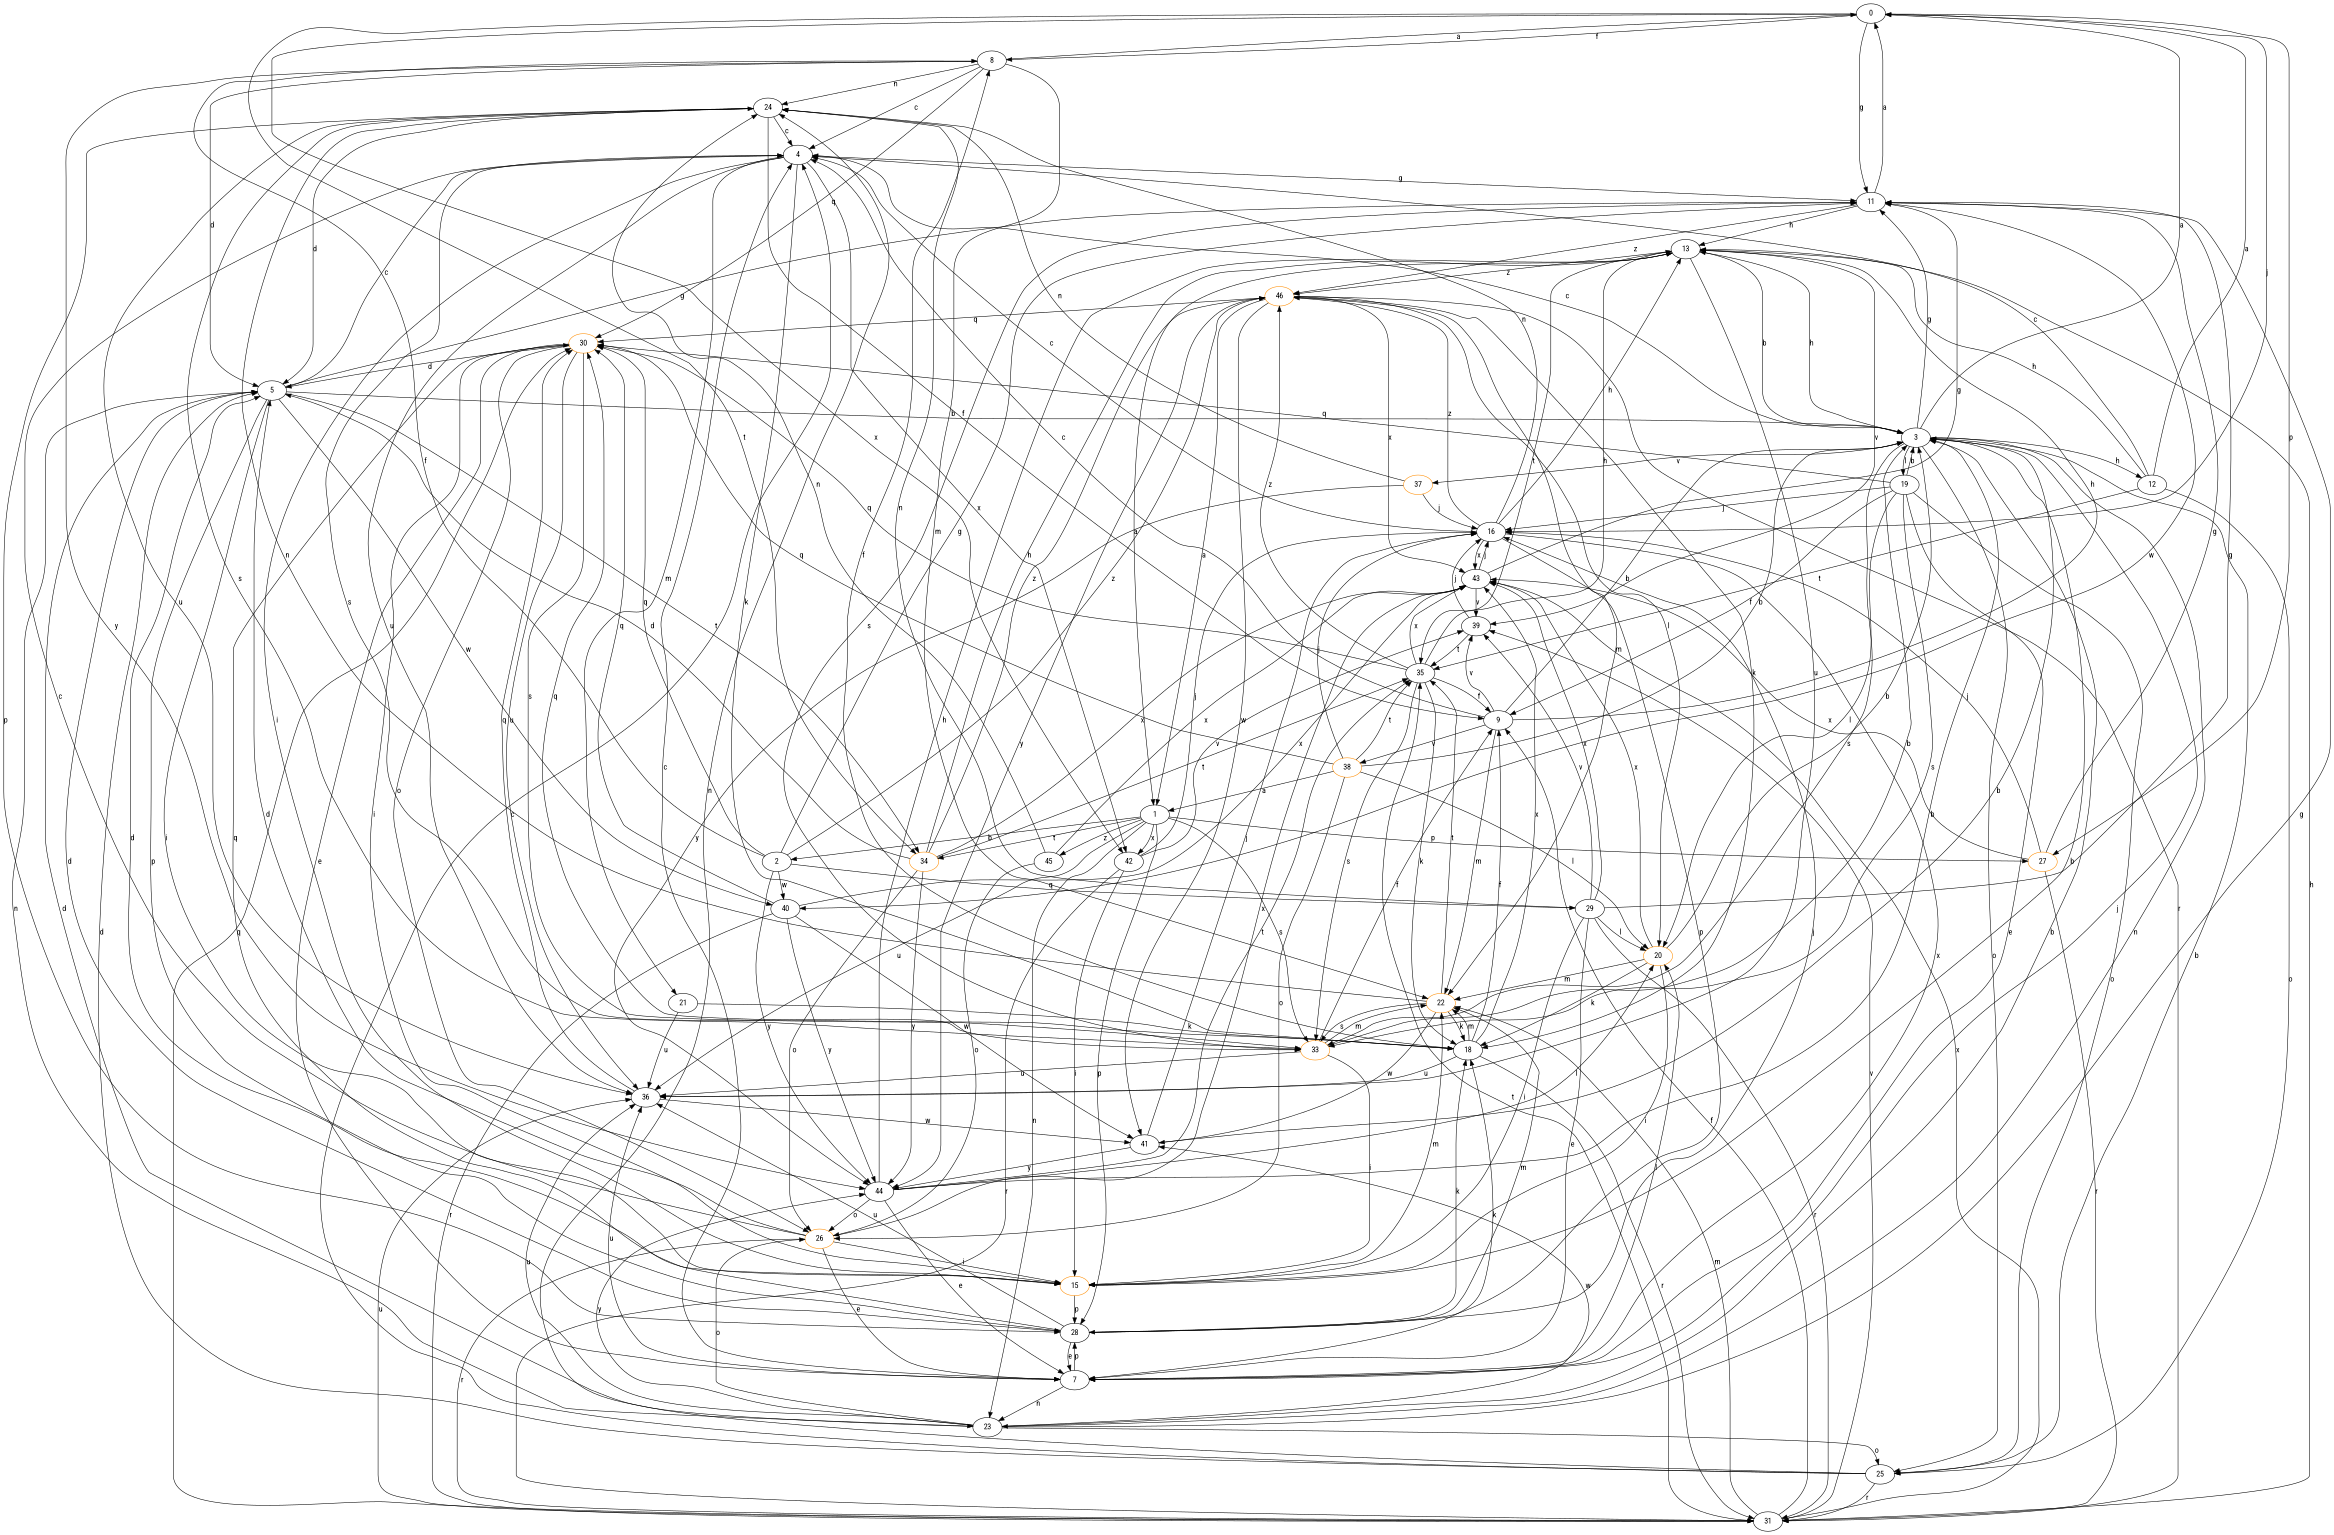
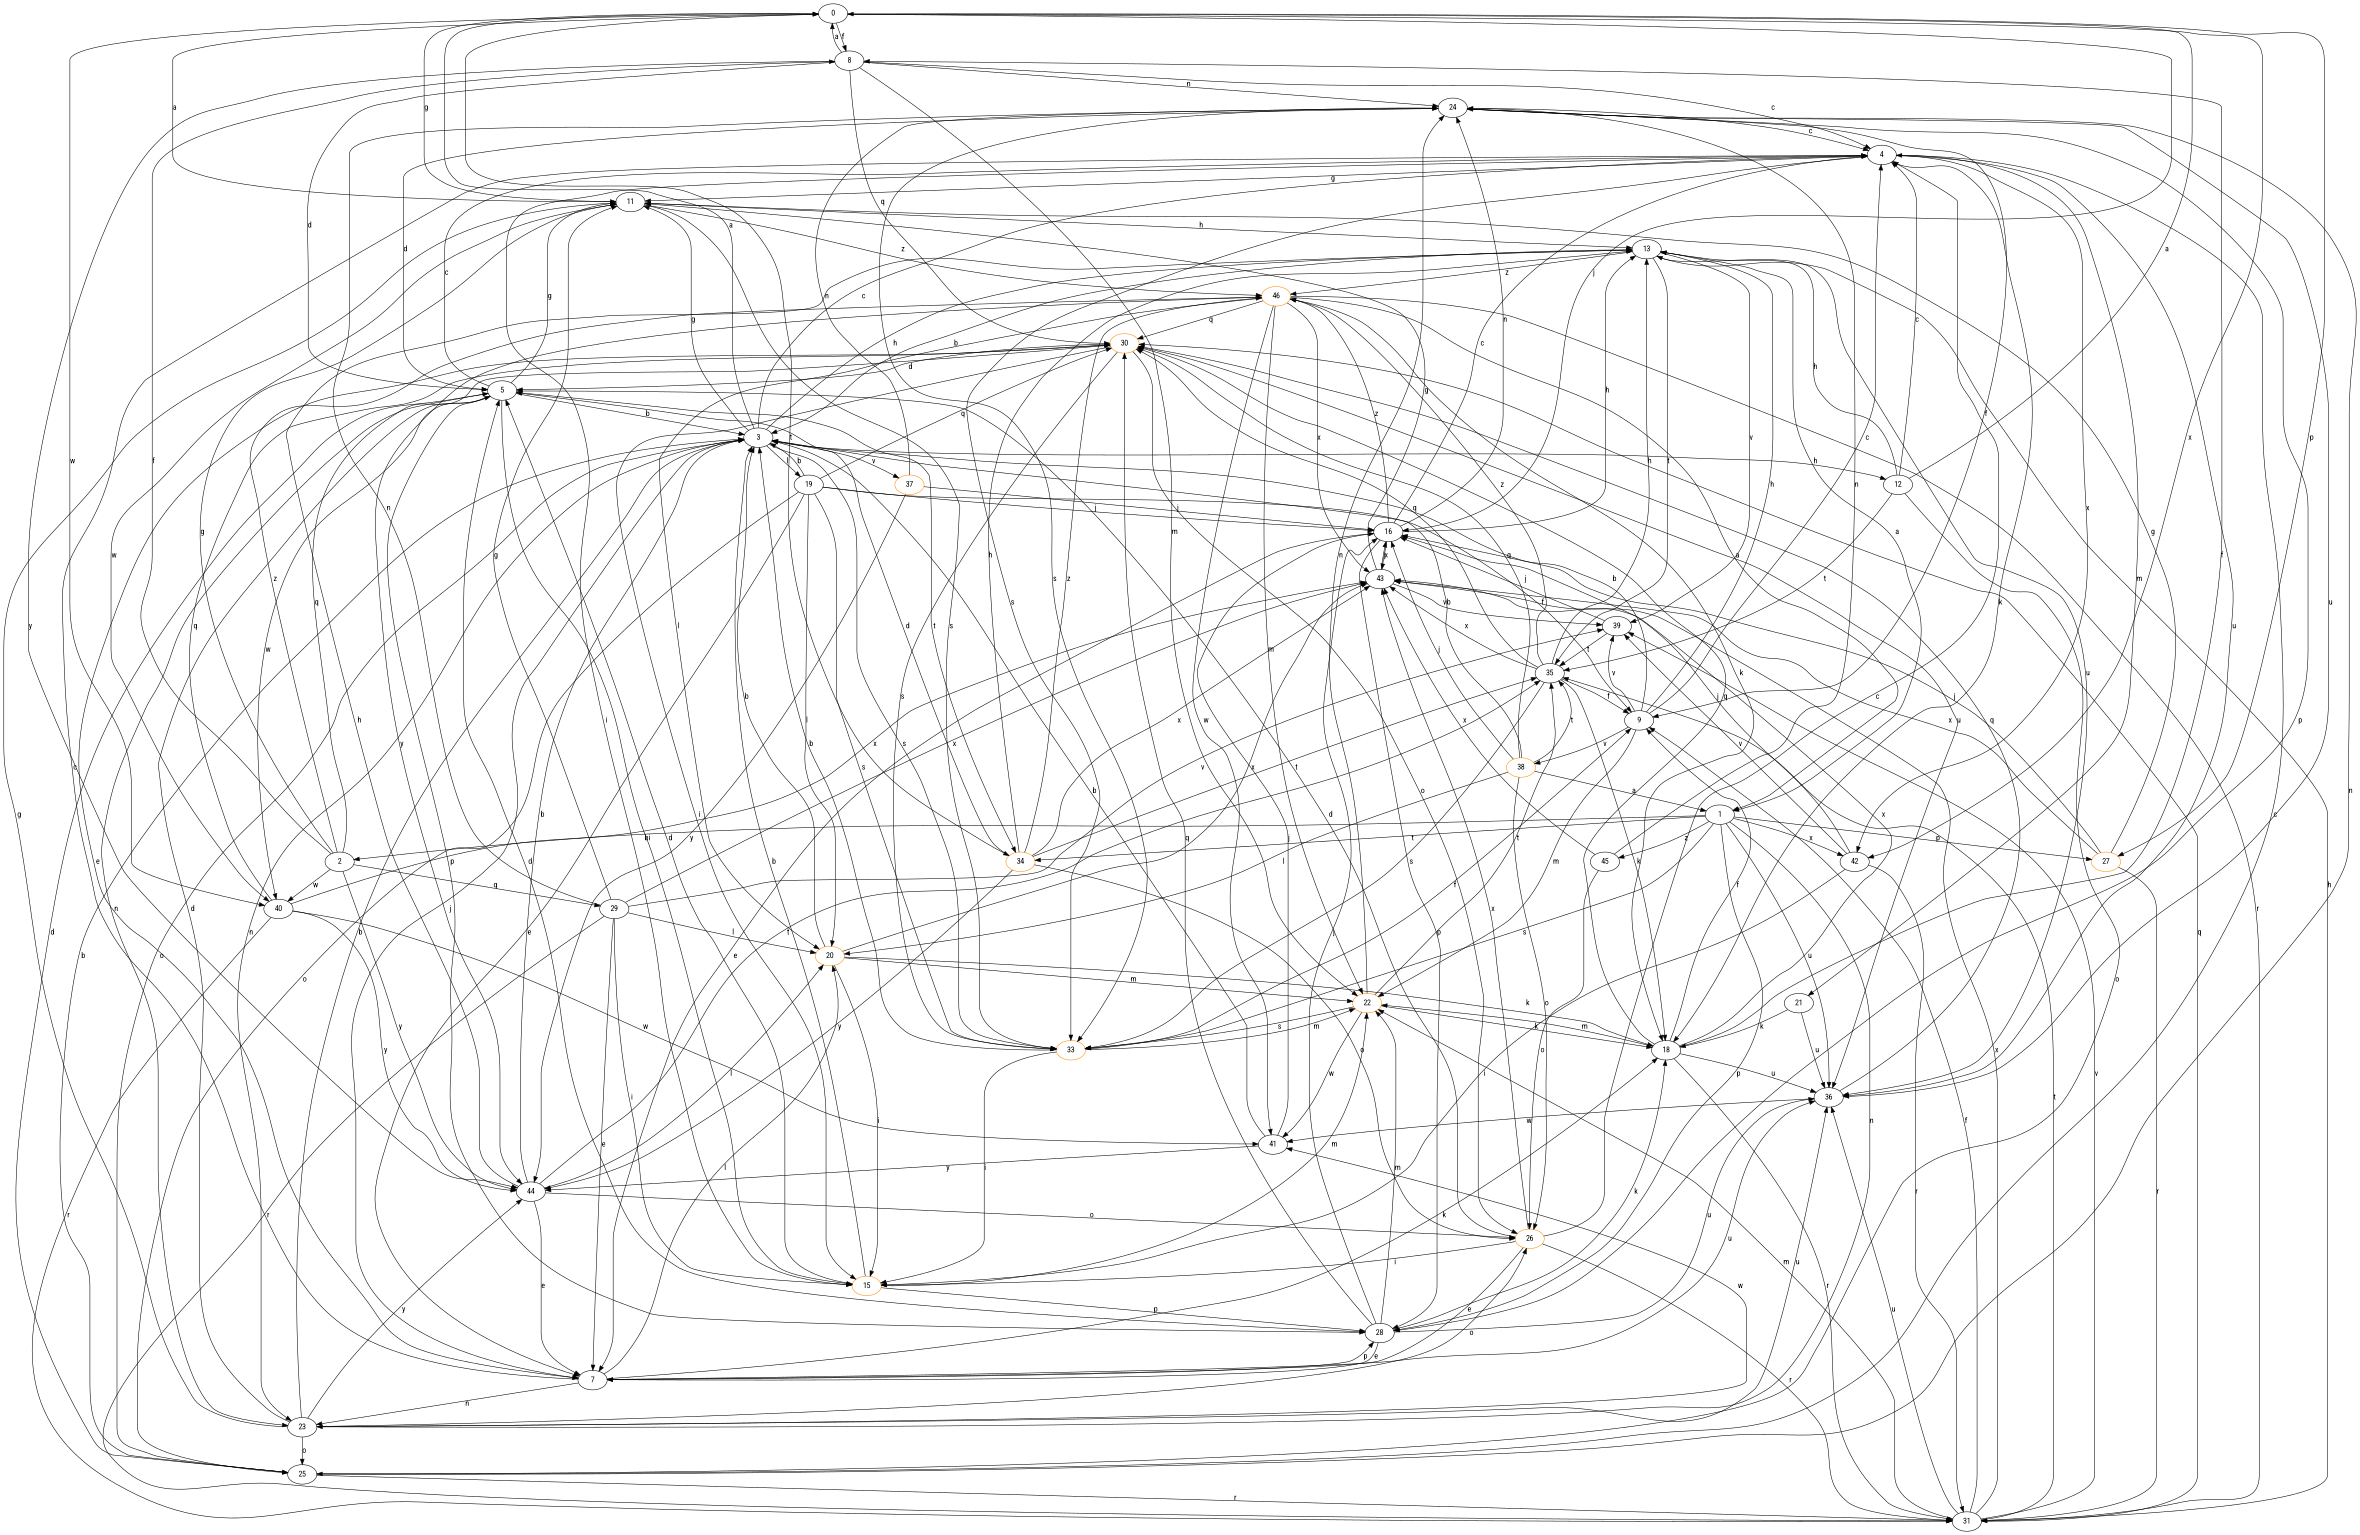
  strict digraph {
    fontname="Roboto Condensed"
    node [color=black fontname="Roboto Condensed"]
    edge [fontname="Roboto Condensed"]
    0
    8
    11
    16
    27 [color=darkorange]
    34 [color=darkorange]
    40
    42
    30 [color=darkorange]
    44
    4
    5
    22 [color=darkorange]
    24
    33 [color=darkorange]
    46 [color=darkorange]
    13
    28
    7
    43
    31
    35
    26 [color=darkorange]
    41
    15 [color=darkorange]
    39
    1
    2
    23
    36
    45
    29
    3
    25
    18
    9
    20 [color=darkorange]
    12
    19
    37 [color=darkorange]
    21
    38 [color=darkorange]
    0 -> 8 [label=f]
    0 -> 11 [label=g]
    0 -> 16 [label=j]
    0 -> 27 [label=p]
    0 -> 34 [label=t]
+   0 -> 40 [label=w]
    0 -> 42 [label=x]
    8 -> 0 [label=a]
    8 -> 30 [label=q]
    8 -> 44 [label=y]
    8 -> 4 [label=c]
    8 -> 5 [label=d]
    8 -> 22 [label=m]
    8 -> 24 [label=n]
    11 -> 0 [label=a]
    11 -> 40 [label=w]
    11 -> 33 [label=s]
    11 -> 46 [label=z]
    11 -> 13 [label=h]
    16 -> 4 [label=c]
    16 -> 24 [label=n]
    16 -> 46 [label=z]
    16 -> 13 [label=h]
    16 -> 28 [label=p]
-   16 -> 7 [label=x]
+   16 -> 7 [label=e]
    16 -> 43 [label=x]
    27 -> 11 [label=g]
    27 -> 16 [label=j]
    27 -> 43 [label=x]
    27 -> 31 [label=r]
    34 -> 44 [label=y]
    34 -> 5 [label=d]
    34 -> 46 [label=z]
    34 -> 13 [label=h]
    34 -> 43 [label=x]
    34 -> 35 [label=t]
    34 -> 26 [label=o]
    40 -> 30 [label=q]
    40 -> 44 [label=y]
    40 -> 43 [label=x]
    40 -> 31 [label=r]
    40 -> 41 [label=w]
    42 -> 16 [label=j]
    42 -> 31 [label=r]
    42 -> 15 [label=i]
    42 -> 39 [label=v]
    30 -> 5 [label=d]
    30 -> 33 [label=s]
    30 -> 7 [label=e]
    30 -> 26 [label=o]
    30 -> 15 [label=i]
    30 -> 36 [label=u]
    44 -> 13 [label=h]
    44 -> 7 [label=e]
    44 -> 35 [label=t]
    44 -> 26 [label=o]
    44 -> 3 [label=b]
    44 -> 20 [label=l]
    4 -> 11 [label=g]
    4 -> 42 [label=x]
    4 -> 33 [label=s]
    4 -> 15 [label=i]
    4 -> 36 [label=u]
    4 -> 18 [label=k]
    4 -> 21 [label=m]
    5 -> 11 [label=g]
    5 -> 34 [label=t]
    5 -> 40 [label=w]
    5 -> 4 [label=c]
    5 -> 28 [label=p]
    5 -> 15 [label=i]
    5 -> 23 [label=n]
    5 -> 3 [label=b]
    22 -> 24 [label=n]
    22 -> 33 [label=s]
    22 -> 35 [label=t]
    22 -> 41 [label=w]
    22 -> 18 [label=k]
    24 -> 4 [label=c]
    24 -> 5 [label=d]
    24 -> 33 [label=s]
    24 -> 28 [label=p]
    24 -> 36 [label=u]
    24 -> 9 [label=f]
    33 -> 22 [label=m]
    33 -> 15 [label=i]
-   33 -> 36 [label=u]
    33 -> 3 [label=b]
    33 -> 9 [label=f]
    46 -> 30 [label=q]
    46 -> 44 [label=y]
    46 -> 22 [label=m]
    46 -> 43 [label=x]
    46 -> 31 [label=r]
    46 -> 41 [label=w]
    46 -> 1 [label=a]
    46 -> 18 [label=k]
    46 -> 20 [label=l]
    13 -> 46 [label=z]
    13 -> 35 [label=t]
    13 -> 39 [label=v]
    13 -> 1 [label=a]
    13 -> 36 [label=u]
    13 -> 3 [label=b]
    28 -> 16 [label=j]
    28 -> 30 [label=q]
    28 -> 5 [label=d]
    28 -> 22 [label=m]
    28 -> 7 [label=e]
    28 -> 36 [label=u]
    28 -> 18 [label=k]
    7 -> 4 [label=c]
    7 -> 28 [label=p]
    7 -> 23 [label=n]
    7 -> 36 [label=u]
    7 -> 18 [label=k]
    7 -> 20 [label=l]
    43 -> 11 [label=g]
    43 -> 16 [label=j]
    43 -> 39 [label=v]
    31 -> 30 [label=q]
    31 -> 22 [label=m]
    31 -> 13 [label=h]
    31 -> 43 [label=x]
    31 -> 35 [label=t]
    31 -> 39 [label=v]
    31 -> 36 [label=u]
    31 -> 9 [label=f]
    35 -> 30 [label=q]
    35 -> 33 [label=s]
    35 -> 46 [label=z]
    35 -> 13 [label=h]
    35 -> 43 [label=x]
    35 -> 18 [label=k]
    35 -> 9 [label=f]
    26 -> 4 [label=c]
    26 -> 5 [label=d]
    26 -> 7 [label=e]
    26 -> 43 [label=x]
    26 -> 31 [label=r]
    26 -> 15 [label=i]
    41 -> 16 [label=j]
    41 -> 44 [label=y]
    41 -> 3 [label=b]
    15 -> 5 [label=d]
    15 -> 22 [label=m]
    15 -> 28 [label=p]
    15 -> 3 [label=b]
    39 -> 16 [label=j]
    39 -> 35 [label=t]
    1 -> 27 [label=p]
    1 -> 34 [label=t]
    1 -> 42 [label=x]
    1 -> 33 [label=s]
    1 -> 28 [label=p]
    1 -> 2 [label=b]
    1 -> 23 [label=n]
    1 -> 36 [label=u]
    1 -> 45 [label=z]
    2 -> 8 [label=f]
    2 -> 11 [label=g]
    2 -> 40 [label=w]
    2 -> 30 [label=q]
    2 -> 44 [label=y]
    2 -> 46 [label=z]
    2 -> 29 [label=q]
    23 -> 11 [label=g]
    23 -> 44 [label=y]
    23 -> 5 [label=d]
    23 -> 26 [label=o]
    23 -> 41 [label=w]
    23 -> 36 [label=u]
    23 -> 3 [label=b]
    23 -> 25 [label=o]
    36 -> 30 [label=q]
    36 -> 41 [label=w]
    45 -> 24 [label=n]
    45 -> 43 [label=x]
    45 -> 26 [label=o]
    29 -> 11 [label=g]
    29 -> 24 [label=n]
    29 -> 7 [label=e]
    29 -> 43 [label=x]
    29 -> 31 [label=r]
    29 -> 15 [label=i]
    29 -> 39 [label=v]
    29 -> 20 [label=l]
    3 -> 0 [label=a]
    3 -> 11 [label=g]
    3 -> 4 [label=c]
    3 -> 33 [label=s]
    3 -> 13 [label=h]
    3 -> 7 [label=j]
    3 -> 23 [label=n]
    3 -> 25 [label=o]
    3 -> 12 [label=h]
    3 -> 19 [label=l]
    3 -> 37 [label=v]
    25 -> 4 [label=c]
    25 -> 5 [label=d]
    25 -> 24 [label=n]
    25 -> 31 [label=r]
    25 -> 3 [label=b]
    18 -> 8 [label=f]
    18 -> 30 [label=q]
    18 -> 22 [label=m]
    18 -> 43 [label=x]
    18 -> 31 [label=r]
    18 -> 36 [label=u]
    18 -> 9 [label=f]
    9 -> 4 [label=c]
    9 -> 22 [label=m]
    9 -> 13 [label=h]
    9 -> 39 [label=v]
    9 -> 3 [label=b]
    9 -> 38 [label=v]
    20 -> 22 [label=m]
    20 -> 43 [label=x]
    20 -> 15 [label=i]
    20 -> 3 [label=b]
    20 -> 18 [label=k]
    12 -> 0 [label=a]
    12 -> 4 [label=c]
    12 -> 13 [label=h]
    12 -> 35 [label=t]
    12 -> 25 [label=o]
    19 -> 16 [label=j]
    19 -> 30 [label=q]
    19 -> 33 [label=s]
    19 -> 7 [label=e]
    19 -> 3 [label=b]
    19 -> 25 [label=o]
    19 -> 9 [label=f]
    19 -> 20 [label=l]
    37 -> 16 [label=j]
    37 -> 44 [label=y]
    37 -> 24 [label=n]
    21 -> 36 [label=u]
    21 -> 18 [label=k]
    38 -> 16 [label=j]
    38 -> 30 [label=q]
    38 -> 35 [label=t]
    38 -> 26 [label=o]
    38 -> 1 [label=a]
    38 -> 3 [label=b]
    38 -> 20 [label=l]
  }
